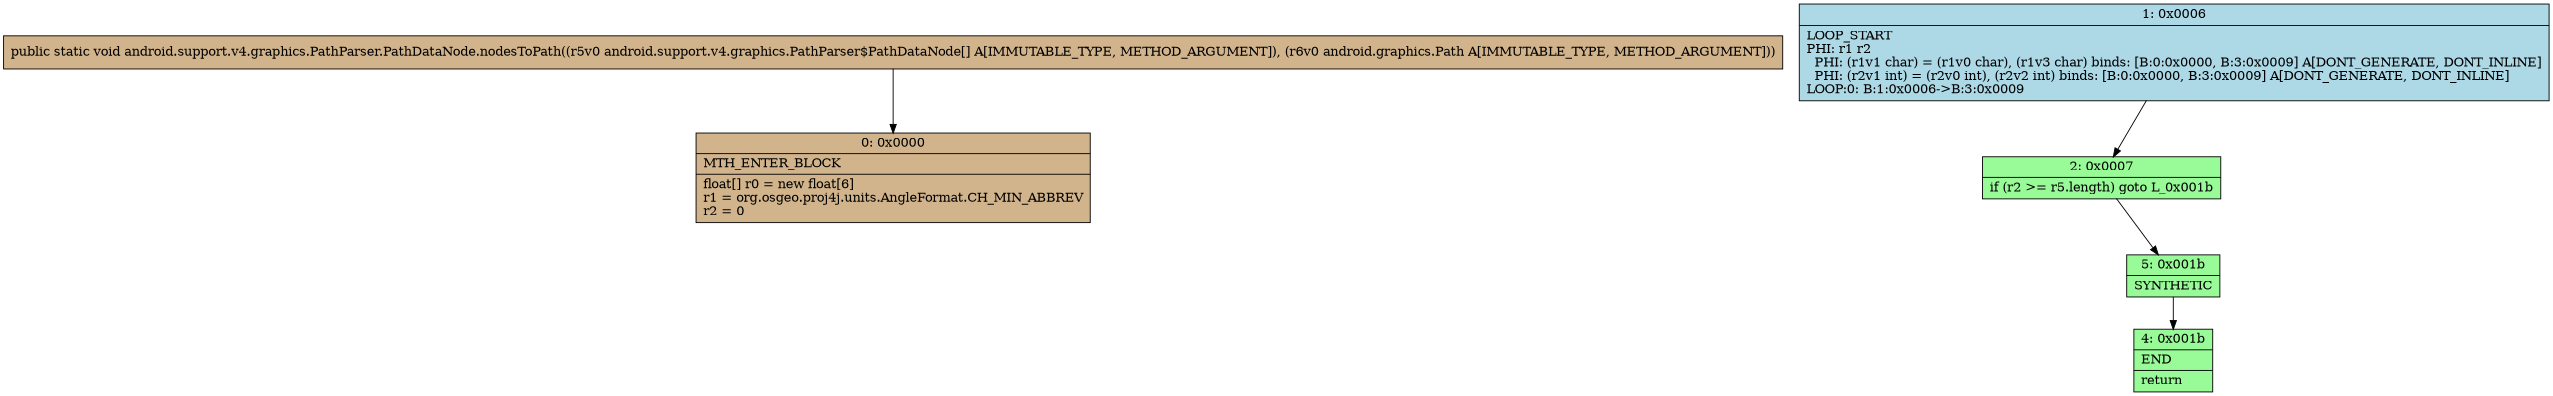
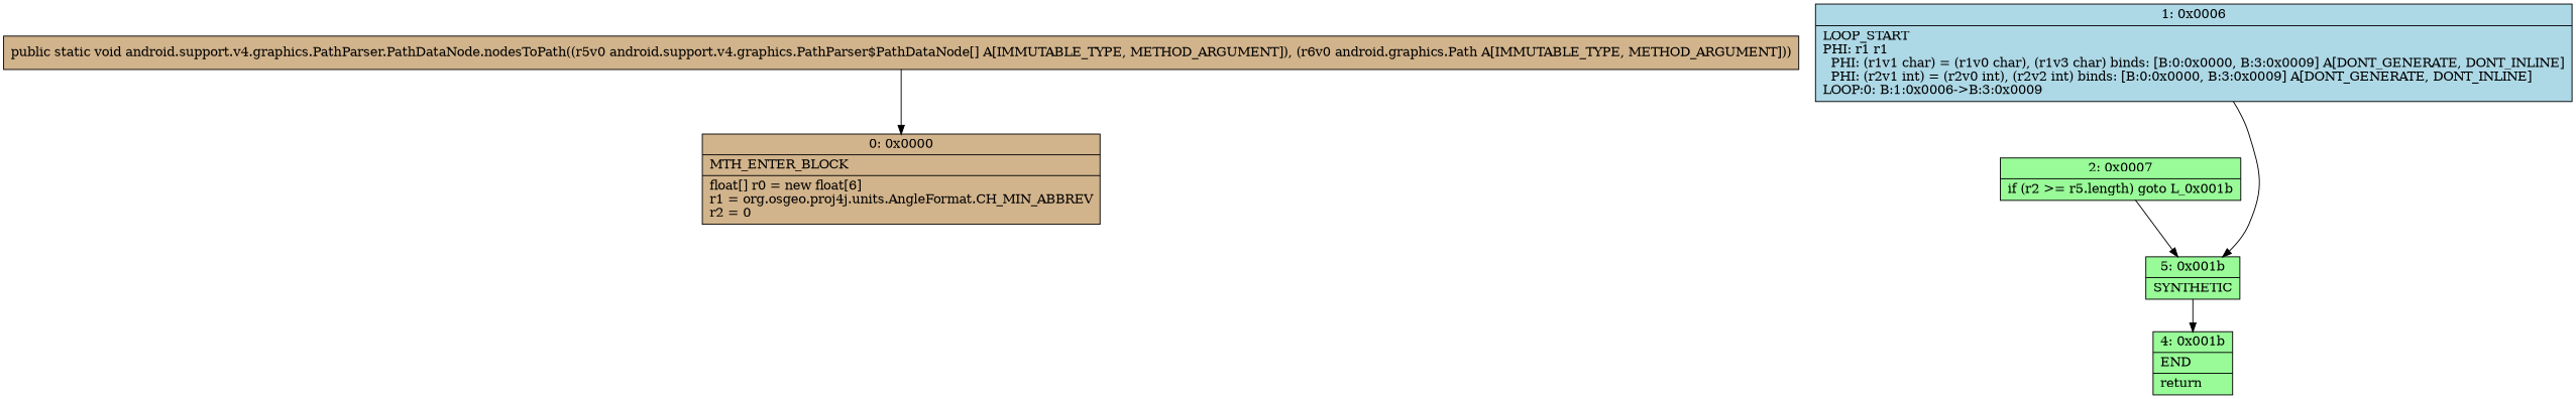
  digraph {
    node [fillcolor=palegreen shape=record style=filled]
    n1 [fillcolor=tan label="{0\:\ 0x0000|MTH_ENTER_BLOCK\l|float[] r0 = new float[6]\lr1 = org.osgeo.proj4j.units.AngleFormat.CH_MIN_ABBREV\lr2 = 0\l}"]
-   n2 [fillcolor=lightblue label="{1\:\ 0x0006|LOOP_START\lPHI: r1 r2 \l  PHI: (r1v1 char) = (r1v0 char), (r1v3 char) binds: [B:0:0x0000, B:3:0x0009] A[DONT_GENERATE, DONT_INLINE]\l  PHI: (r2v1 int) = (r2v0 int), (r2v2 int) binds: [B:0:0x0000, B:3:0x0009] A[DONT_GENERATE, DONT_INLINE]\lLOOP:0: B:1:0x0006\-\>B:3:0x0009\l}"]
+   n2 [fillcolor=lightblue label="{1\:\ 0x0006|LOOP_START\lPHI: r1 r1 \l  PHI: (r1v1 char) = (r1v0 char), (r1v3 char) binds: [B:0:0x0000, B:3:0x0009] A[DONT_GENERATE, DONT_INLINE]\l  PHI: (r2v1 int) = (r2v0 int), (r2v2 int) binds: [B:0:0x0000, B:3:0x0009] A[DONT_GENERATE, DONT_INLINE]\lLOOP:0: B:1:0x0006\-\>B:3:0x0009\l}"]
    n3 [label="{2\:\ 0x0007|if (r2 \>= r5.length) goto L_0x001b\l}"]
    n4 [label="{5\:\ 0x001b|SYNTHETIC\l}"]
    n5 [label="{4\:\ 0x001b|END\l|return\l}"]
    n6 [fillcolor=tan label="{public static void android.support.v4.graphics.PathParser.PathDataNode.nodesToPath((r5v0 android.support.v4.graphics.PathParser$PathDataNode[] A[IMMUTABLE_TYPE, METHOD_ARGUMENT]), (r6v0 android.graphics.Path A[IMMUTABLE_TYPE, METHOD_ARGUMENT])) }"]
-   n2 -> n3
+   n2 -> n4
    n3 -> n4
    n4 -> n5
    n6 -> n1
  }
